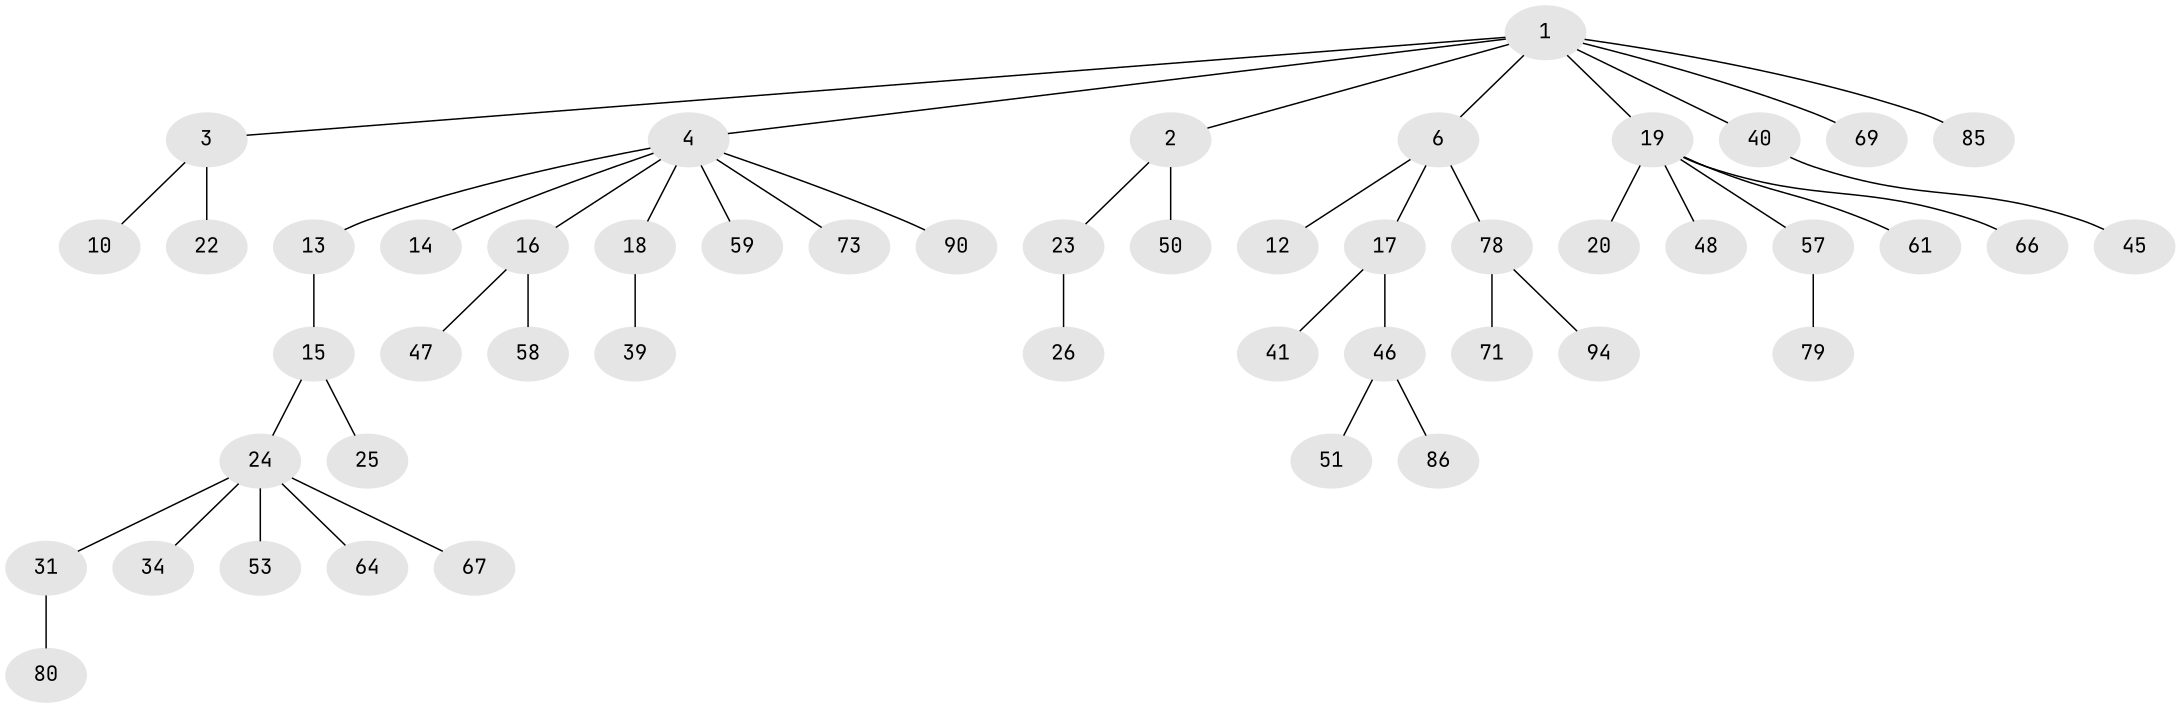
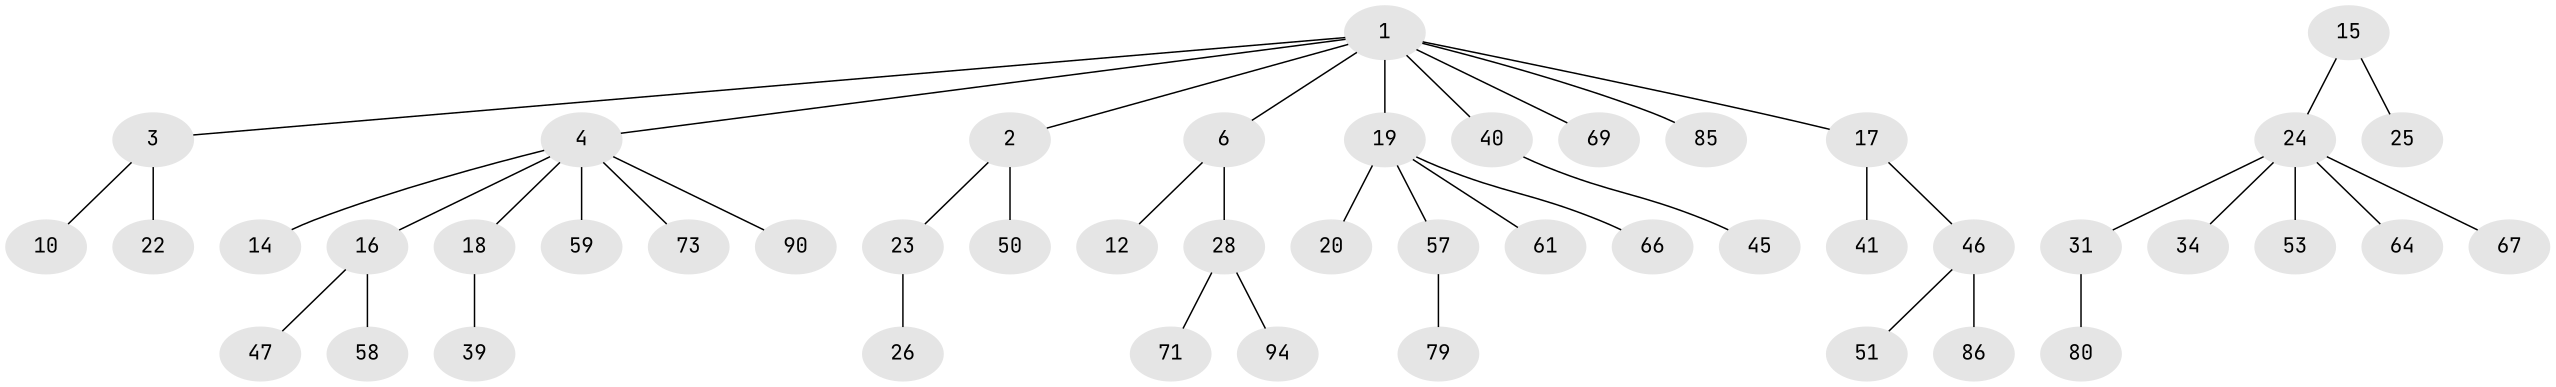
  graph {
    fontname="JetBrains Mono"
    node [color=gray90 fontname="JetBrains Mono" style=filled]
    edge [fontname="JetBrains Mono"]
    1 [super="+2"]
    3 [super="+36"]
    4 [super="+54+33+63+8+7+11"]
    n4 [label=2 super="+82"]
    6 [super="+9+21+84"]
    19 [super="+30"]
    40
    69
    85
    10
    22
-   13
    14 [super="+65"]
    16 [super="+42+27"]
    18
    59 [super="+89+70"]
    73
    90
    23
    50
    12 [super="+78"]
    17
-   28 [super="+37" label=78]
+   28 [super="+37"]
    20
-   48
    57
    61 [super="+88"]
    66 [super="+83"]
    45
    15
    47
    58
    39 [super="+95+97"]
    26
    41 [super="+56"]
    46 [super="+49"]
    71
    94
    24 [super="+32+29+35+93"]
    25
    31 [super="+38"]
    34 [super="+75"]
    53
    64
    67
    51 [super="+87+76+68"]
    86 [super="+92"]
    79
    80
    1 -- 3
    1 -- 4
    1 -- n4
    1 -- 6
    1 -- 19
    1 -- 40
    1 -- 69
    1 -- 85
    3 -- 10
    3 -- 22
-   4 -- 13
    4 -- 14
    4 -- 16
    4 -- 18
    4 -- 59
    4 -- 73
    4 -- 90
    n4 -- 23
    n4 -- 50
    6 -- 12
-   6 -- 17
+   1 -- 17
    6 -- 28
    19 -- 20
-   19 -- 48
    19 -- 57
    19 -- 61
    19 -- 66
    40 -- 45
-   13 -- 15
    16 -- 47
    16 -- 58
    18 -- 39
    23 -- 26
    17 -- 41
    17 -- 46
    28 -- 71
    28 -- 94
    57 -- 79
    15 -- 24
    15 -- 25
    46 -- 51
    46 -- 86
    24 -- 31
    24 -- 34
    24 -- 53
    24 -- 64
    24 -- 67
    31 -- 80
  }
